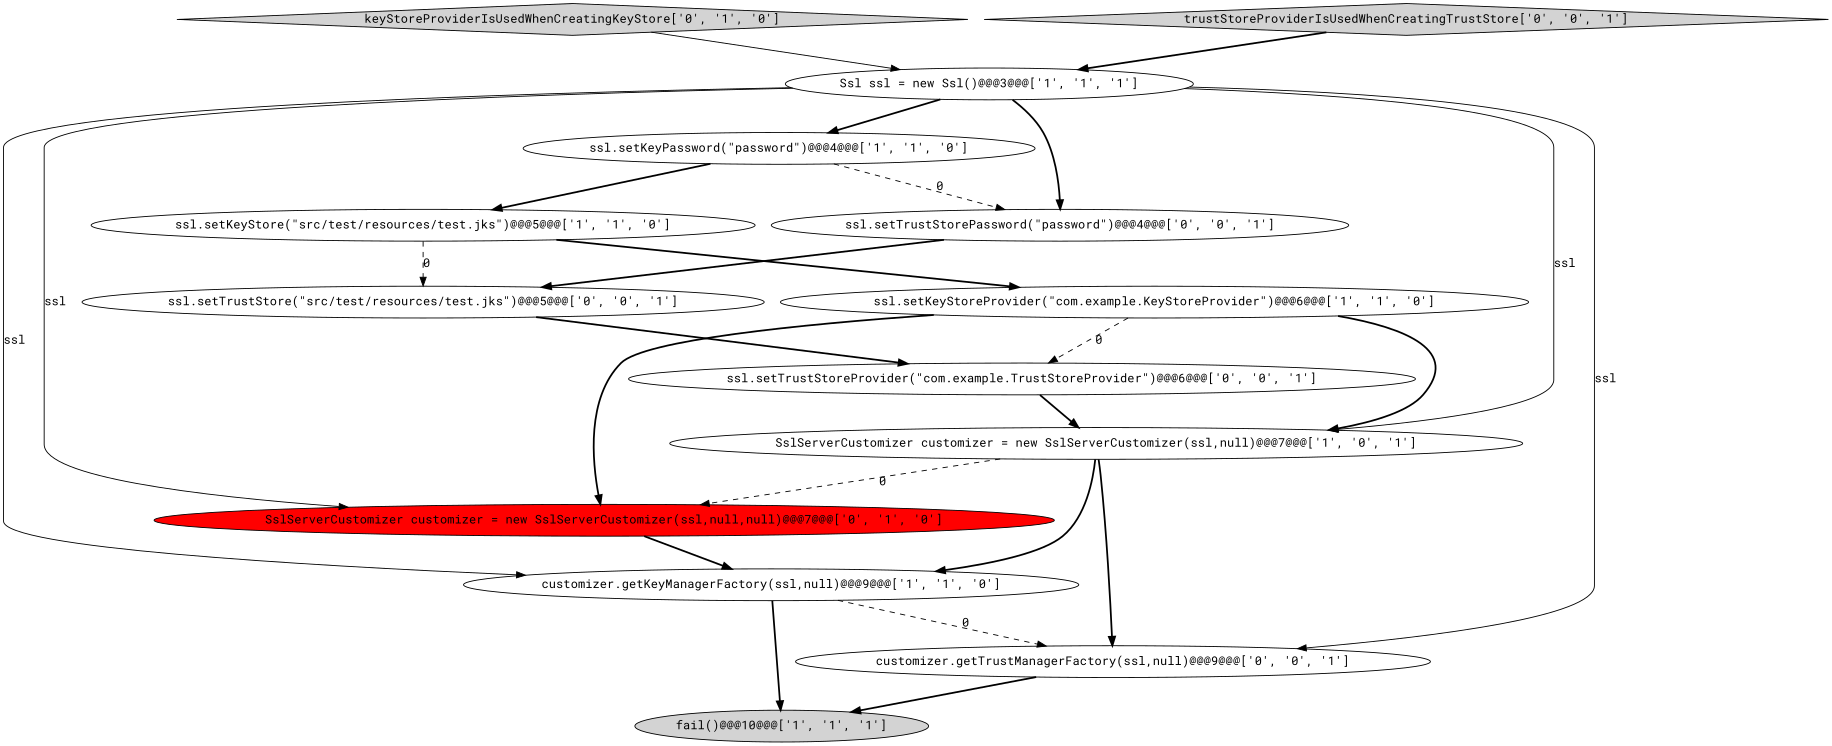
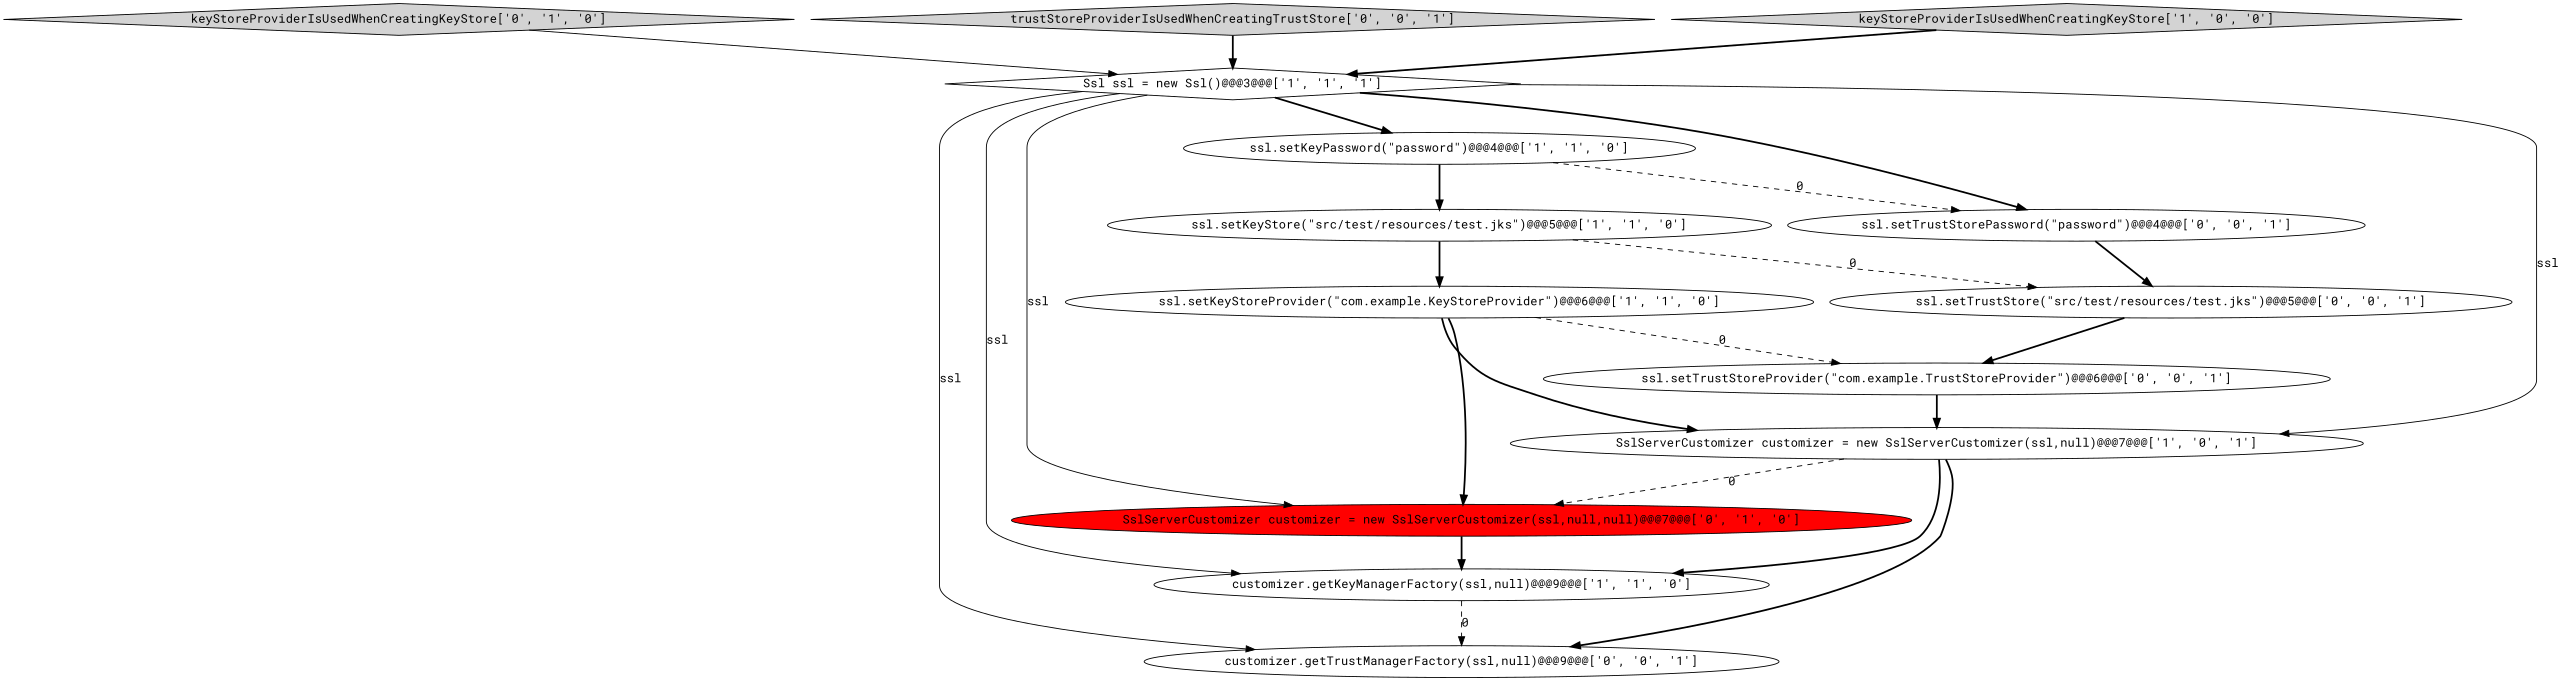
  digraph {
    fontname="Roboto Mono"
    node [fillcolor=white fontname="Roboto Mono" shape=ellipse style=filled]
    edge [fontname="Roboto Mono" style=bold]
-   n1 [fillcolor=lightgray label="fail()@@@10@@@['1', '1', '1']"]
    n2 [label="SslServerCustomizer customizer = new SslServerCustomizer(ssl,null)@@@7@@@['1', '0', '1']"]
    n3 [fillcolor=red label="SslServerCustomizer customizer = new SslServerCustomizer(ssl,null,null)@@@7@@@['0', '1', '0']"]
    n4 [label="customizer.getKeyManagerFactory(ssl,null)@@@9@@@['1', '1', '0']"]
    n5 [label="customizer.getTrustManagerFactory(ssl,null)@@@9@@@['0', '0', '1']"]
    n6 [label="ssl.setKeyStore(\"src/test/resources/test.jks\")@@@5@@@['1', '1', '0']"]
    n7 [label="ssl.setTrustStore(\"src/test/resources/test.jks\")@@@5@@@['0', '0', '1']"]
    n8 [label="ssl.setKeyStoreProvider(\"com.example.KeyStoreProvider\")@@@6@@@['1', '1', '0']"]
    n9 [label="ssl.setTrustStoreProvider(\"com.example.TrustStoreProvider\")@@@6@@@['0', '0', '1']"]
    n10 [fillcolor=lightgray label="keyStoreProviderIsUsedWhenCreatingKeyStore['0', '1', '0']" shape=diamond]
-   n11 [label="Ssl ssl = new Ssl()@@@3@@@['1', '1', '1']"]
+   n11 [label="Ssl ssl = new Ssl()@@@3@@@['1', '1', '1']" shape=diamond]
    n12 [label="ssl.setTrustStorePassword(\"password\")@@@4@@@['0', '0', '1']"]
    n13 [label="ssl.setKeyPassword(\"password\")@@@4@@@['1', '1', '0']"]
    n14 [fillcolor=lightgray label="trustStoreProviderIsUsedWhenCreatingTrustStore['0', '0', '1']" shape=diamond]
+   n15 [fillcolor=lightgray label="keyStoreProviderIsUsedWhenCreatingKeyStore['1', '0', '0']" shape=diamond]
    n2 -> n3 [label=0 style=dashed]
    n2 -> n4
    n2 -> n5
    n3 -> n4
-   n4 -> n1
    n4 -> n5 [label=0 style=dashed]
-   n5 -> n1
    n6 -> n7 [label=0 style=dashed]
    n6 -> n8
    n7 -> n9
    n8 -> n2
    n8 -> n3
    n8 -> n9 [label=0 style=dashed]
    n9 -> n2
    n10 -> n11 [style=solid]
    n11 -> n2 [label=ssl style=solid]
    n11 -> n3 [label=ssl style=solid]
    n11 -> n4 [label=ssl style=solid]
    n11 -> n5 [label=ssl style=solid]
    n11 -> n12
    n11 -> n13
    n12 -> n7
    n13 -> n6
    n13 -> n12 [label=0 style=dashed]
    n14 -> n11
+   n15 -> n11
  }
